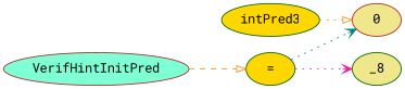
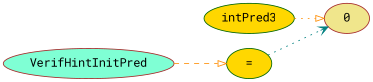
  digraph {
    fontname="Roboto Mono"
    rankdir=LR
    node [color=darkgreen fillcolor=gold fontname="Roboto Mono" style=filled]
    edge [arrowhead=onormal color=darkorange fontname="Roboto Mono" style=dotted]
    n1 [label=intPred3]
    n2 [color=brown fillcolor=khaki label=0]
    n3 [color=brown fillcolor=aquamarine label=VerifHintInitPred]
    n4 [label="="]
-   n5 [fillcolor=khaki label=_8]
    n1 -> n2
    n3 -> n4 [style=dashed]
    n4 -> n2 [arrowhead=vee color=teal]
-   n4 -> n5 [arrowhead=vee color=deeppink]
  }
